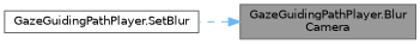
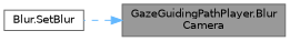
  digraph {
    rankdir=RL
    node [fontname=Helvetica fontsize=10 shape=box style=filled]
    n1 [color=gray40 fillcolor=grey60 fontcolor=black height=0.2 label="GazeGuidingPathPlayer.Blur\lCamera" width=0.4]
-   n2 [color=grey40 fillcolor=white height=0.2 label="GazeGuidingPathPlayer.SetBlur" width=0.4]
+   n2 [color=grey40 fillcolor=white height=0.2 label="Blur.SetBlur" width=0.4]
    n1 -> n2 [color=steelblue1 dir=back fontname=Helvetica fontsize=10 labelfontname=Helvetica labelfontsize=10 style=dashed]
  }
